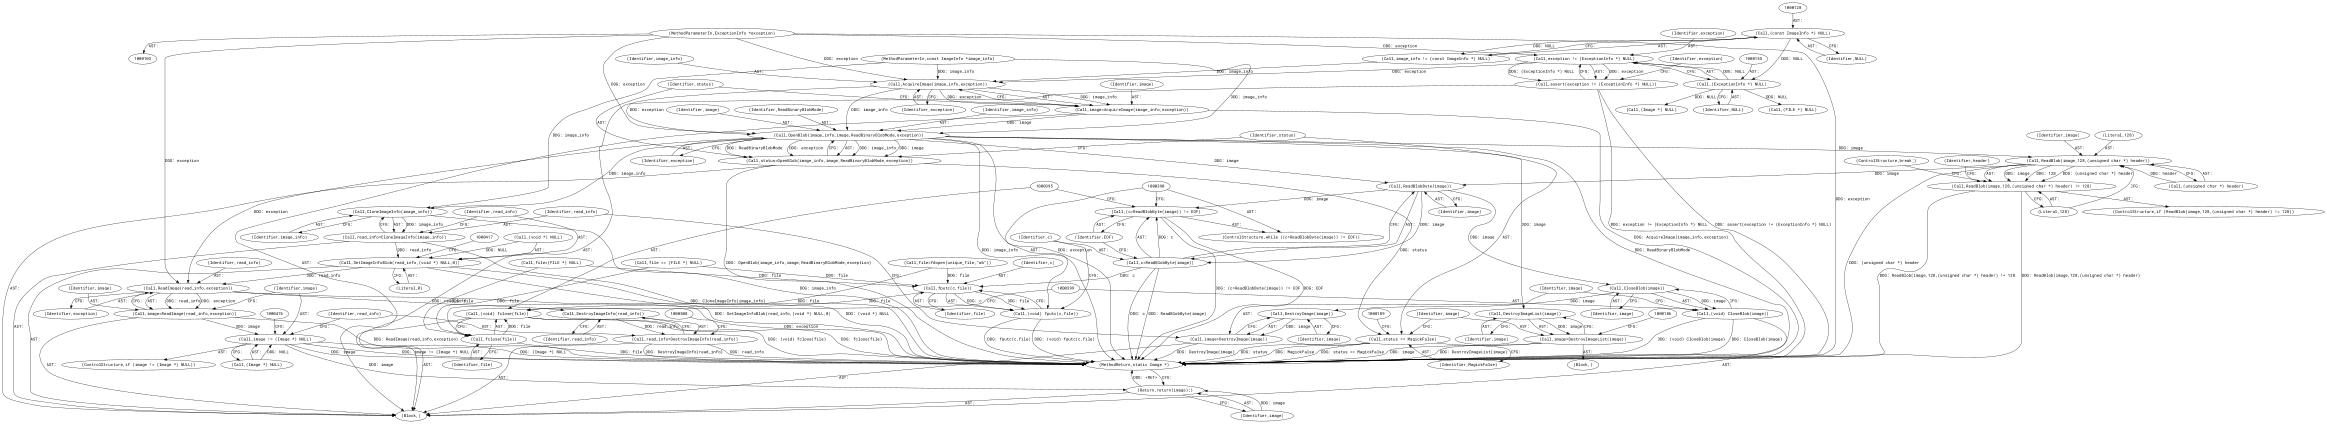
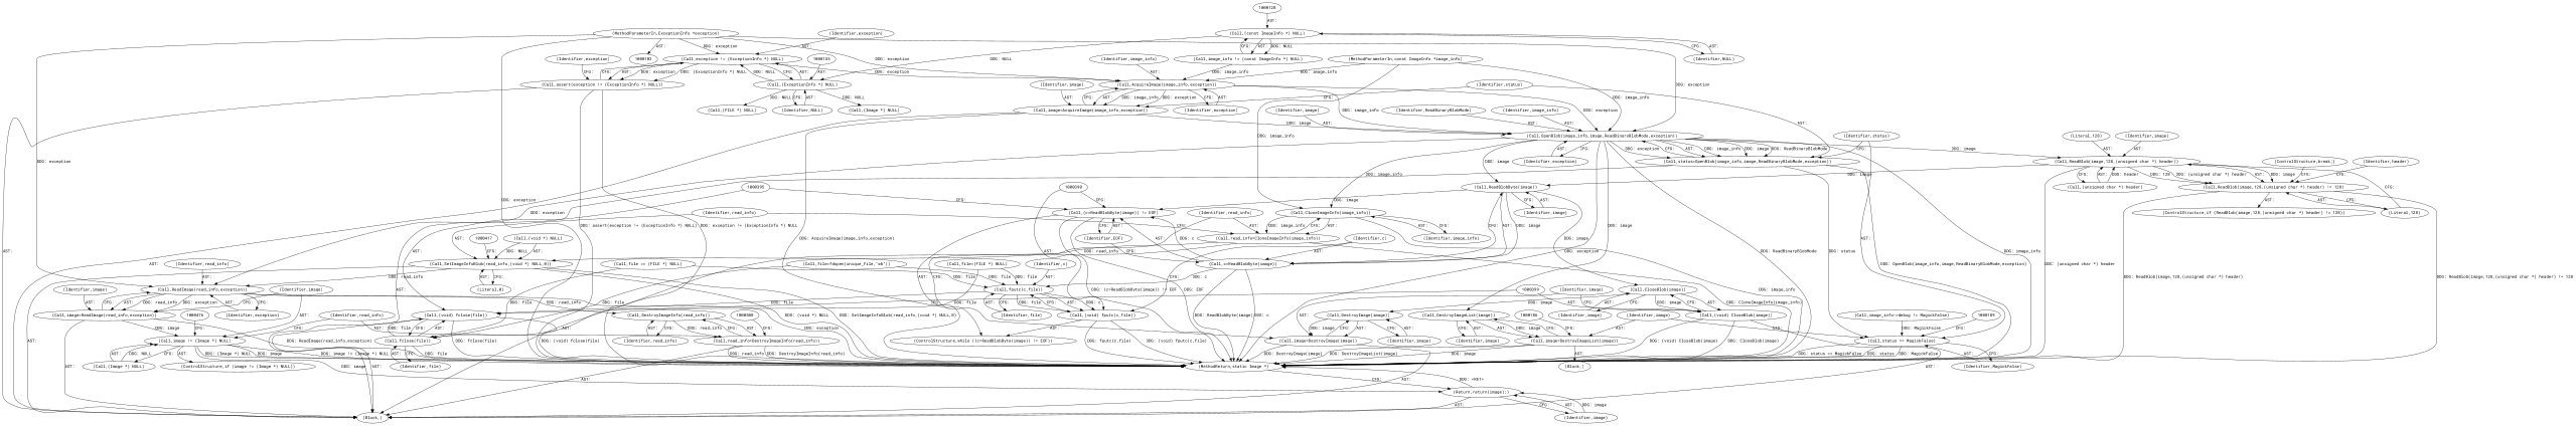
  digraph {
    fontname="Roboto Mono"
    node [fontname="Roboto Mono"]
    edge [fontname="Roboto Mono"]
    n1 [label="(Call,exception != (ExceptionInfo *) NULL)"]
    n2 [label="(Call,(ExceptionInfo *) NULL)"]
    n3 [label="(Call,assert(exception != (ExceptionInfo *) NULL))"]
    n4 [label="(Call,AcquireImage(image_info,exception))"]
    n5 [label="(Identifier,NULL)"]
    n6 [label="(Call,(Image *) NULL)"]
    n7 [label="(Call,(FILE *) NULL)"]
    n8 [label="(MethodReturn,static Image *)"]
    n9 [label="(Block,)"]
    n10 [label="(Call,OpenBlob(image_info,image,ReadBinaryBlobMode,exception))"]
    n11 [label="(Call,image=AcquireImage(image_info,exception))"]
    n12 [label="(Identifier,exception)"]
    n13 [label="(Return,return(image);)"]
    n14 [label="(MethodParameterIn,ExceptionInfo *exception)"]
    n15 [label="(Call,ReadImage(read_info,exception))"]
    1000103
    n17 [label="(Call,status=OpenBlob(image_info,image,ReadBinaryBlobMode,exception))"]
    n18 [label="(Call,DestroyImageList(image))"]
    n19 [label="(Call,ReadBlob(image,128,(unsigned char *) header))"]
    n20 [label="(Call,ReadBlobByte(image))"]
    n21 [label="(Call,CloneImageInfo(image_info))"]
    n22 [label="(Identifier,exception)"]
    n23 [label="(Call,image=ReadImage(read_info,exception))"]
    n24 [label="(Call,DestroyImageInfo(read_info))"]
    n25 [label="(Identifier,exception)"]
    n26 [label="(Call,(const ImageInfo *) NULL)"]
    n27 [label="(Call,image_info != (const ImageInfo *) NULL)"]
    n28 [label="(Identifier,NULL)"]
    n29 [label="(Call,status == MagickFalse)"]
    n30 [label="(Call,image=DestroyImageList(image))"]
    n31 [label="(Identifier,image)"]
    n32 [label="(Call,ReadBlob(image,128,(unsigned char *) header) != 128)"]
    n33 [label="(Call,(unsigned char *) header)"]
    n34 [label="(Call,(c=ReadBlobByte(image)) != EOF)"]
    n35 [label="(Call,c=ReadBlobByte(image))"]
    n36 [label="(Call,CloseBlob(image))"]
    n37 [label="(Identifier,image)"]
    n38 [label="(Call,read_info=CloneImageInfo(image_info))"]
    n39 [label="(Identifier,image_info)"]
    n40 [label="(Identifier,MagickFalse)"]
    n41 [label="(Block,)"]
    n42 [label="(Literal,128)"]
    n43 [label="(ControlStructure,if (ReadBlob(image,128,(unsigned char *) header) != 128))"]
    n44 [label="(ControlStructure,while ((c=ReadBlobByte(image)) != EOF))"]
    n45 [label="(Identifier,EOF)"]
    n46 [label="(Call,fputc(c,file))"]
    n47 [label="(Call,(void) CloseBlob(image))"]
    n48 [label="(Call,DestroyImage(image))"]
    n49 [label="(Identifier,image)"]
    n50 [label="(Call,(void) fputc(c,file))"]
    n51 [label="(Identifier,file)"]
    n52 [label="(Call,(void) fclose(file))"]
    n53 [label="(Call,fclose(file))"]
    n54 [label="(Identifier,file)"]
    n55 [label="(Call,image=DestroyImage(image))"]
    n56 [label="(Identifier,image)"]
    n57 [label="(Call,SetImageInfoBlob(read_info,(void *) NULL,0))"]
    n58 [label="(Literal,0)"]
    n59 [label="(Call,image != (Image *) NULL)"]
    n60 [label="(Call,read_info=DestroyImageInfo(read_info))"]
    n61 [label="(Identifier,read_info)"]
    n62 [label="(Call,(Image *) NULL)"]
    n63 [label="(ControlStructure,if (image != (Image *) NULL))"]
    n64 [label="(Identifier,image)"]
    n65 [label="(Identifier,c)"]
    n66 [label="(Identifier,image)"]
    n67 [label="(Identifier,read_info)"]
    n68 [label="(Literal,128)"]
    n69 [label="(Identifier,read_info)"]
    n70 [label="(Identifier,image)"]
    n71 [label="(Call,file=(FILE *) NULL)"]
    n72 [label="(Identifier,image_info)"]
    n73 [label="(Call,file == (FILE *) NULL)"]
    n74 [label="(MethodParameterIn,const ImageInfo *image_info)"]
    n75 [label="(Identifier,status)"]
    n76 [label="(Identifier,image)"]
    n77 [label="(Call,(void *) NULL)"]
    n78 [label="(Call,file=fdopen(unique_file,\"wb\"))"]
    n79 [label="(Identifier,image)"]
    n80 [label="(Identifier,c)"]
    n81 [label="(Identifier,read_info)"]
    n82 [label="(ControlStructure,break;)"]
    n83 [label="(Identifier,exception)"]
    n84 [label="(Identifier,image)"]
    n85 [label="(Identifier,image)"]
    n86 [label="(Identifier,status)"]
    n87 [label="(Identifier,image)"]
    n88 [label="(Identifier,read_info)"]
    n89 [label="(Identifier,exception)"]
+   n90 [label="(Call,image_info->debug != MagickFalse)"]
    n91 [label="(Identifier,ReadBinaryBlobMode)"]
    n92 [label="(Identifier,header)"]
    n93 [label="(Identifier,image_info)"]
    1000155
    1000128
    1000189
    1000186
    1000390
    1000395
    1000399
    1000417
    1000476
    1000508
    n1 -> n2 [label="CFG: "]
    n1 -> n3 [label="AST: "]
    n1 -> n3 [label="DDG: exception"]
    n1 -> n3 [label="DDG: (ExceptionInfo *) NULL"]
    n1 -> n4 [label="DDG: exception"]
    n2 -> n1 [label="AST: "]
    n2 -> n1 [label="DDG: NULL"]
    n2 -> n5 [label="CFG: "]
    n2 -> n6 [label="DDG: NULL"]
    n2 -> n7 [label="DDG: NULL"]
    n3 -> n1 [label="CFG: "]
    n3 -> n8 [label="DDG: assert(exception != (ExceptionInfo *) NULL)"]
    n3 -> n8 [label="DDG: exception != (ExceptionInfo *) NULL"]
    n3 -> n9 [label="AST: "]
    n4 -> n10 [label="DDG: image_info"]
    n4 -> n10 [label="DDG: exception"]
    n4 -> n11 [label="AST: "]
    n4 -> n11 [label="DDG: image_info"]
    n4 -> n11 [label="DDG: exception"]
    n4 -> n12 [label="CFG: "]
    n5 -> n2 [label="AST: "]
    n8 -> n13 [label="CFG: "]
    n10 -> n8 [label="DDG: ReadBinaryBlobMode"]
    n10 -> n8 [label="DDG: image_info"]
    n10 -> n8 [label="DDG: exception"]
    n10 -> n15 [label="DDG: exception"]
    n10 -> n17 [label="AST: "]
    n10 -> n17 [label="DDG: image_info"]
    n10 -> n17 [label="DDG: image"]
    n10 -> n17 [label="DDG: ReadBinaryBlobMode"]
    n10 -> n17 [label="DDG: exception"]
    n10 -> n18 [label="DDG: image"]
    n10 -> n19 [label="DDG: image"]
    n10 -> n20 [label="DDG: image"]
    n10 -> n21 [label="DDG: image_info"]
    n10 -> n22 [label="CFG: "]
    n11 -> n4 [label="CFG: "]
    n11 -> n8 [label="DDG: AcquireImage(image_info,exception)"]
    n11 -> n9 [label="AST: "]
    n11 -> n10 [label="DDG: image"]
    n12 -> n4 [label="AST: "]
    n13 -> n8 [label="DDG: <RET>"]
    n13 -> n9 [label="AST: "]
    n13 -> n64 [label="CFG: "]
    n14 -> n1 [label="DDG: exception"]
    n14 -> n4 [label="DDG: exception"]
    n14 -> n8 [label="DDG: exception"]
    n14 -> n10 [label="DDG: exception"]
    n14 -> n15 [label="DDG: exception"]
    n14 -> 1000103 [label="AST: "]
    n15 -> n8 [label="DDG: exception"]
    n15 -> n23 [label="AST: "]
    n15 -> n23 [label="DDG: read_info"]
    n15 -> n23 [label="DDG: exception"]
    n15 -> n24 [label="DDG: read_info"]
    n15 -> n25 [label="CFG: "]
    n17 -> n8 [label="DDG: OpenBlob(image_info,image,ReadBinaryBlobMode,exception)"]
    n17 -> n9 [label="AST: "]
    n17 -> n10 [label="CFG: "]
    n17 -> n29 [label="DDG: status"]
    n18 -> n30 [label="AST: "]
    n18 -> n30 [label="DDG: image"]
    n18 -> n31 [label="CFG: "]
    n19 -> n8 [label="DDG: (unsigned char *) header"]
    n19 -> n20 [label="DDG: image"]
    n19 -> n32 [label="AST: "]
    n19 -> n32 [label="DDG: image"]
    n19 -> n32 [label="DDG: 128"]
    n19 -> n32 [label="DDG: (unsigned char *) header"]
    n19 -> n33 [label="CFG: "]
    n20 -> n34 [label="DDG: image"]
    n20 -> n35 [label="AST: "]
    n20 -> n35 [label="DDG: image"]
    n20 -> n36 [label="DDG: image"]
    n20 -> n37 [label="CFG: "]
    n21 -> n8 [label="DDG: image_info"]
    n21 -> n38 [label="AST: "]
    n21 -> n38 [label="DDG: image_info"]
    n21 -> n39 [label="CFG: "]
    n22 -> n10 [label="AST: "]
    n23 -> n8 [label="DDG: ReadImage(read_info,exception)"]
    n23 -> n9 [label="AST: "]
    n23 -> n15 [label="CFG: "]
    n23 -> n59 [label="DDG: image"]
    n24 -> n60 [label="AST: "]
    n24 -> n60 [label="DDG: read_info"]
    n24 -> n61 [label="CFG: "]
    n25 -> n15 [label="AST: "]
    n26 -> n2 [label="DDG: NULL"]
    n26 -> n27 [label="AST: "]
    n26 -> n27 [label="DDG: NULL"]
    n26 -> n28 [label="CFG: "]
    n27 -> n4 [label="DDG: image_info"]
    n27 -> n26 [label="CFG: "]
    n28 -> n26 [label="AST: "]
    n29 -> n8 [label="DDG: MagickFalse"]
    n29 -> n8 [label="DDG: status == MagickFalse"]
    n29 -> n8 [label="DDG: status"]
    n29 -> n40 [label="CFG: "]
    n30 -> n8 [label="DDG: DestroyImageList(image)"]
    n30 -> n8 [label="DDG: image"]
    n30 -> n18 [label="CFG: "]
    n30 -> n41 [label="AST: "]
    n31 -> n18 [label="AST: "]
    n32 -> n8 [label="DDG: ReadBlob(image,128,(unsigned char *) header) != 128"]
    n32 -> n8 [label="DDG: ReadBlob(image,128,(unsigned char *) header)"]
    n32 -> n42 [label="CFG: "]
    n32 -> n43 [label="AST: "]
    n33 -> n19 [label="AST: "]
    n33 -> n19 [label="DDG: header"]
    n34 -> n8 [label="DDG: (c=ReadBlobByte(image)) != EOF"]
    n34 -> n8 [label="DDG: EOF"]
    n34 -> n44 [label="AST: "]
    n34 -> n45 [label="CFG: "]
    n35 -> n8 [label="DDG: ReadBlobByte(image)"]
    n35 -> n8 [label="DDG: c"]
    n35 -> n20 [label="CFG: "]
    n35 -> n34 [label="AST: "]
    n35 -> n34 [label="DDG: c"]
    n35 -> n46 [label="DDG: c"]
    n36 -> n47 [label="AST: "]
    n36 -> n47 [label="DDG: image"]
    n36 -> n48 [label="DDG: image"]
    n36 -> n49 [label="CFG: "]
    n37 -> n20 [label="AST: "]
    n38 -> n8 [label="DDG: CloneImageInfo(image_info)"]
    n38 -> n9 [label="AST: "]
    n38 -> n21 [label="CFG: "]
    n38 -> n57 [label="DDG: read_info"]
    n39 -> n21 [label="AST: "]
    n40 -> n29 [label="AST: "]
    n42 -> n19 [label="CFG: "]
    n42 -> n32 [label="AST: "]
    n45 -> n34 [label="AST: "]
    n45 -> n35 [label="CFG: "]
    n46 -> n50 [label="AST: "]
    n46 -> n50 [label="DDG: c"]
    n46 -> n50 [label="DDG: file"]
    n46 -> n51 [label="CFG: "]
    n46 -> n52 [label="DDG: file"]
    n47 -> n8 [label="DDG: (void) CloseBlob(image)"]
    n47 -> n8 [label="DDG: CloseBlob(image)"]
    n47 -> n9 [label="AST: "]
    n47 -> n36 [label="CFG: "]
    n48 -> n55 [label="AST: "]
    n48 -> n55 [label="DDG: image"]
    n48 -> n56 [label="CFG: "]
    n49 -> n36 [label="AST: "]
    n50 -> n8 [label="DDG: (void) fputc(c,file)"]
    n50 -> n8 [label="DDG: fputc(c,file)"]
-   1000390 -> n44 [label="AST: "]
+   n50 -> n44 [label="AST: "]
    n50 -> n46 [label="CFG: "]
    n51 -> n46 [label="AST: "]
    n52 -> n8 [label="DDG: fclose(file)"]
    n52 -> n8 [label="DDG: (void) fclose(file)"]
    n52 -> n9 [label="AST: "]
    n52 -> n53 [label="CFG: "]
    n53 -> n8 [label="DDG: file"]
    n53 -> n52 [label="AST: "]
    n53 -> n52 [label="DDG: file"]
    n53 -> n54 [label="CFG: "]
    n54 -> n53 [label="AST: "]
    n55 -> n8 [label="DDG: DestroyImage(image)"]
    n55 -> n9 [label="AST: "]
    n55 -> n48 [label="CFG: "]
    n56 -> n48 [label="AST: "]
    n57 -> n8 [label="DDG: (void *) NULL"]
    n57 -> n8 [label="DDG: SetImageInfoBlob(read_info,(void *) NULL,0)"]
    n57 -> n9 [label="AST: "]
    n57 -> n15 [label="DDG: read_info"]
    n57 -> n58 [label="CFG: "]
    n58 -> n57 [label="AST: "]
    n59 -> n8 [label="DDG: image != (Image *) NULL"]
    n59 -> n8 [label="DDG: (Image *) NULL"]
    n59 -> n8 [label="DDG: image"]
    n59 -> n13 [label="DDG: image"]
    n59 -> n62 [label="CFG: "]
    n59 -> n63 [label="AST: "]
    n60 -> n8 [label="DDG: DestroyImageInfo(read_info)"]
    n60 -> n8 [label="DDG: read_info"]
    n60 -> n9 [label="AST: "]
    n60 -> n24 [label="CFG: "]
    n61 -> n24 [label="AST: "]
    n62 -> n59 [label="AST: "]
    n62 -> n59 [label="DDG: NULL"]
    n64 -> n13 [label="AST: "]
    n64 -> n13 [label="DDG: image"]
    n65 -> n46 [label="AST: "]
    n66 -> n19 [label="AST: "]
    n67 -> n38 [label="AST: "]
    n67 -> n55 [label="CFG: "]
    n68 -> n19 [label="AST: "]
    n69 -> n59 [label="CFG: "]
    n69 -> n60 [label="AST: "]
    n70 -> n10 [label="AST: "]
    n71 -> n46 [label="DDG: file"]
    n71 -> n53 [label="DDG: file"]
    n72 -> n4 [label="AST: "]
    n73 -> n46 [label="DDG: file"]
    n73 -> n53 [label="DDG: file"]
    n74 -> n4 [label="DDG: image_info"]
    n74 -> n10 [label="DDG: image_info"]
    n74 -> n21 [label="DDG: image_info"]
    n75 -> n17 [label="CFG: "]
    n75 -> n29 [label="AST: "]
    n76 -> n23 [label="AST: "]
    n77 -> n57 [label="AST: "]
    n77 -> n57 [label="DDG: NULL"]
    n78 -> n46 [label="DDG: file"]
    n78 -> n53 [label="DDG: file"]
    n79 -> n11 [label="AST: "]
    n80 -> n35 [label="AST: "]
    n80 -> n50 [label="CFG: "]
    n81 -> n38 [label="CFG: "]
    n81 -> n57 [label="AST: "]
    n82 -> n32 [label="CFG: "]
    n83 -> n3 [label="CFG: "]
    n84 -> n47 [label="CFG: "]
    n84 -> n55 [label="AST: "]
    n85 -> n23 [label="CFG: "]
    n85 -> n59 [label="AST: "]
    n86 -> n11 [label="CFG: "]
    n86 -> n17 [label="AST: "]
    n87 -> n29 [label="CFG: "]
    n87 -> n30 [label="AST: "]
    n88 -> n15 [label="AST: "]
    n89 -> n1 [label="AST: "]
+   n90 -> n29 [label="DDG: MagickFalse"]
    n91 -> n10 [label="AST: "]
    n92 -> n32 [label="CFG: "]
    n93 -> n10 [label="AST: "]
    1000155 -> n2 [label="AST: "]
    1000128 -> n26 [label="AST: "]
    1000189 -> n29 [label="CFG: "]
    1000186 -> n30 [label="CFG: "]
    1000390 -> n34 [label="CFG: "]
    1000390 -> n50 [label="AST: "]
    1000395 -> n34 [label="CFG: "]
    1000395 -> n52 [label="AST: "]
    1000399 -> n47 [label="AST: "]
    1000399 -> n52 [label="CFG: "]
    1000417 -> n57 [label="CFG: "]
    1000476 -> n59 [label="CFG: "]
    1000508 -> n60 [label="CFG: "]
  }
